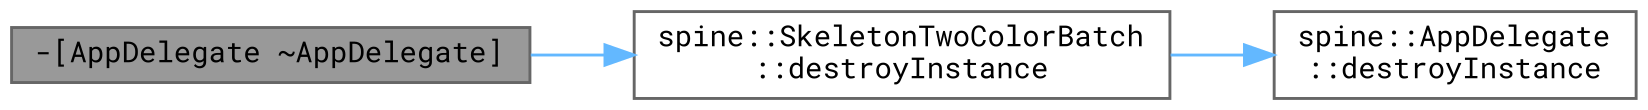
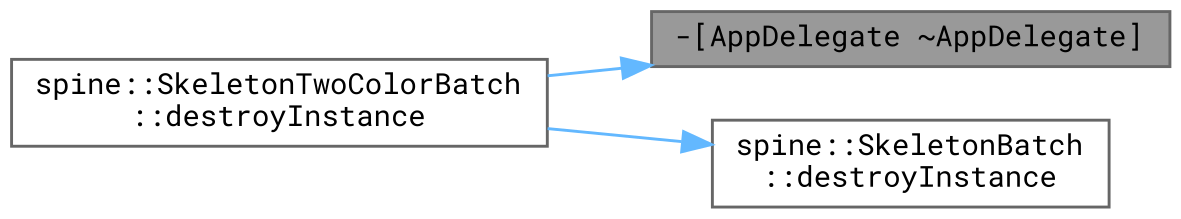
  digraph {
    fontname="Roboto Mono"
    rankdir=LR
    node [color=grey40 fillcolor=white fontname="Roboto Mono" fontsize=10 shape=box style=filled]
    edge [color=steelblue1 fontname="Roboto Mono" fontsize=10 labelfontname=Helvetica labelfontsize=10 style=solid]
    n1 [color=gray40 fillcolor=grey60 fontcolor=black height=0.2 label="-[AppDelegate ~AppDelegate]" width=0.4]
    n2 [height=0.2 label="spine::SkeletonTwoColorBatch\l::destroyInstance" width=0.4]
-   n3 [height=0.2 label="spine::AppDelegate\l::destroyInstance" width=0.4]
-   n1 -> n2
+   n3 [height=0.2 label="spine::SkeletonBatch\l::destroyInstance" width=0.4]
+   n2 -> n1
    n2 -> n3
  }
